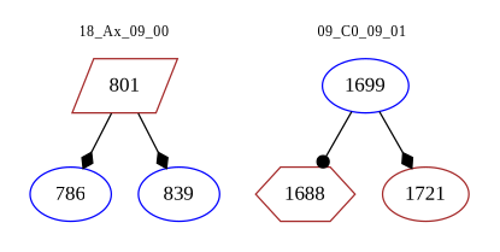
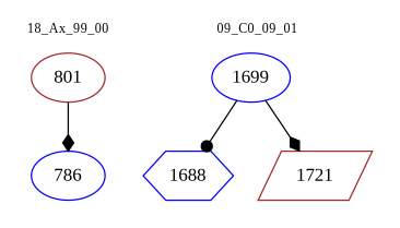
  digraph {
    fontname="Liberation Serif"
    node [color=brown fontname="Liberation Serif" shape=ellipse]
    edge [arrowhead=diamond color=black fontname="Liberation Serif"]
-   n1 [label=801 shape=parallelogram]
+   n1 [label=801]
    n2 [color=blue label=786]
-   n3 [color=blue label=839]
    n4 [color=blue label=1699]
-   n5 [label=1688 shape=hexagon]
-   n6 [label=1721]
+   n5 [color=blue label=1688 shape=hexagon]
+   n6 [label=1721 shape=parallelogram]
    subgraph cluster_1 {
      color=white
      fontsize=10
-     label="18_Ax_09_00"
+     label="18_Ax_99_00"
      n1
      n2
-     n3
    }
    subgraph cluster_2 {
      color=white
      fontsize=10
      label="09_C0_09_01"
      n4
      n5
      n6
    }
    n1 -> n2
-   n1 -> n3
    n4 -> n5 [arrowhead=dot]
    n4 -> n6
  }
